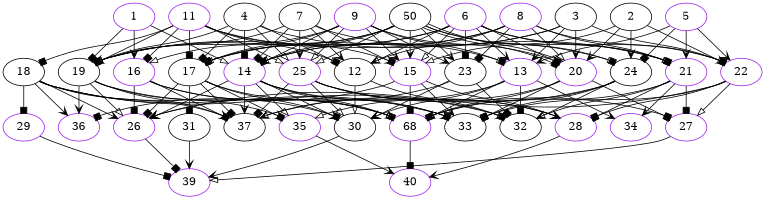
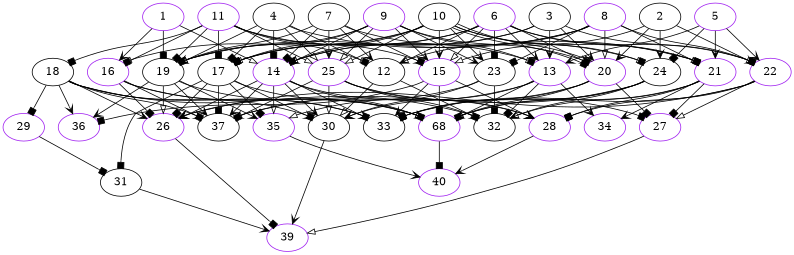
  digraph {
    node [alpha=0.09 color=purple]
    edge [arrowhead=vee]
    1 [expect_size=35418112]
    14 [expect_size=36936704]
    16 [alpha=0.01 expect_size=49581056]
    19 [alpha=0.04 color=black expect_size=29197312]
    30 [alpha=0.03 color=black expect_size=23074816]
    37 [alpha=0.16 color=black expect_size=42268672]
    n7 [alpha=0.08 expect_size=46659584 label=68]
    26 [expect_size=39762944]
    28 [alpha=0.08 expect_size=20813824]
    33 [alpha=0.14 color=black expect_size=41788416]
    35 [alpha=0.19 expect_size=43748352]
    36 [alpha=0.18 expect_size=21250048]
    39 [alpha=0.11 expect_size=18137088]
    40 [alpha=0.17 expect_size=52166656]
    2 [alpha=0.12 color=black expect_size=9891840]
    15 [alpha=0.16 expect_size=40084480]
    20 [alpha=0.10 expect_size=13274112]
    22 [expect_size=38120448]
    24 [alpha=0.13 color=black expect_size=27764736]
    27 [alpha=0.02 expect_size=41323520]
    32 [alpha=0.01 color=black expect_size=19638272]
    3 [alpha=0.14 color=black expect_size=45902848]
    13 [alpha=0.03 expect_size=50170880]
    17 [alpha=0.11 color=black expect_size=49082368]
    34 [alpha=0.19 expect_size=11960320]
    31 [alpha=0.08 color=black expect_size=46407680]
    4 [alpha=0.01 color=black expect_size=24465408]
    12 [alpha=0.12 color=black expect_size=22075392]
    21 [expect_size=36718592]
    25 [alpha=0.10 expect_size=48613376]
    5 [alpha=0.04 expect_size=30897152]
    6 [alpha=0.20 expect_size=8674304]
    23 [alpha=0.07 color=black expect_size=19809280]
    7 [alpha=0.16 color=black expect_size=39469056]
    8 [alpha=0.15 expect_size=36142080]
    9 [alpha=0.13 expect_size=6338560]
-   10 [alpha=0.10 color=black expect_size=9252864 label=50]
+   10 [alpha=0.10 color=black expect_size=9252864]
    11 [alpha=0.01 expect_size=46865408]
    18 [alpha=0.17 color=black expect_size=40524800]
    29 [alpha=0.14 expect_size=13837312]
    1 -> 14 [arrowhead=onormal]
    1 -> 16
    1 -> 19 [arrowhead=box]
    14 -> 30
    14 -> 37
    14 -> n7 [arrowhead=onormal]
    14 -> 26
    14 -> 28
    14 -> 33
    14 -> 35 [arrowhead=onormal]
    16 -> 37 [arrowhead=box]
    16 -> n7 [arrowhead=onormal]
    16 -> 26 [arrowhead=box]
    16 -> 33 [arrowhead=box]
    19 -> 37
    19 -> n7
    19 -> 26 [arrowhead=onormal]
    19 -> 35
    19 -> 36
    30 -> 39
    n7 -> 40 [arrowhead=box]
    26 -> 39 [arrowhead=box]
    28 -> 40
    35 -> 40
    2 -> 15 [arrowhead=onormal]
    2 -> 20
    2 -> 22
    2 -> 24
    15 -> n7 [arrowhead=box]
    15 -> 28
    15 -> 33
    15 -> 36 [arrowhead=box]
    20 -> n7 [arrowhead=box]
    20 -> 33 [arrowhead=box]
    20 -> 35 [arrowhead=onormal]
    20 -> 27 [arrowhead=box]
    22 -> 26
    22 -> 28 [arrowhead=box]
    22 -> 33 [arrowhead=box]
    22 -> 27 [arrowhead=onormal]
    24 -> 37 [arrowhead=onormal]
    24 -> n7
    24 -> 33 [arrowhead=box]
    24 -> 32 [arrowhead=onormal]
    27 -> 39 [arrowhead=onormal]
    3 -> 14
    3 -> 20
    3 -> 22 [arrowhead=box]
    3 -> 13
    3 -> 17 [arrowhead=box]
    13 -> 30
    13 -> 37
    13 -> n7 [arrowhead=onormal]
    13 -> 32 [arrowhead=box]
    13 -> 34
    17 -> 30
    17 -> 37 [arrowhead=box]
    17 -> n7 [arrowhead=box]
    17 -> 26 [arrowhead=box]
    17 -> 35 [arrowhead=box]
    17 -> 31 [arrowhead=box]
    31 -> 39
    4 -> 14 [arrowhead=box]
    4 -> 19 [arrowhead=onormal]
    4 -> 17 [arrowhead=box]
    4 -> 12 [arrowhead=box]
    4 -> 21 [arrowhead=onormal]
    4 -> 25 [arrowhead=onormal]
    12 -> 30 [arrowhead=onormal]
    12 -> 32
    21 -> n7 [arrowhead=onormal]
    21 -> 28 [arrowhead=box]
    21 -> 27 [arrowhead=box]
    21 -> 32
    21 -> 34
    25 -> 30 [arrowhead=onormal]
    25 -> 37 [arrowhead=box]
    25 -> 28
    25 -> 27 [arrowhead=box]
    25 -> 32 [arrowhead=box]
    5 -> 22
    5 -> 24 [arrowhead=box]
    5 -> 13
    5 -> 21
    6 -> 19 [arrowhead=box]
    6 -> 15 [arrowhead=onormal]
    6 -> 20
    6 -> 22 [arrowhead=box]
    6 -> 13
    6 -> 17 [arrowhead=box]
    6 -> 12 [arrowhead=onormal]
    6 -> 21 [arrowhead=box]
    6 -> 23 [arrowhead=box]
    23 -> 30
    23 -> 26
    23 -> 32 [arrowhead=box]
    7 -> 14 [arrowhead=box]
    7 -> 19 [arrowhead=onormal]
    7 -> 15
    7 -> 24 [arrowhead=box]
    7 -> 12
    7 -> 25
    8 -> 14 [arrowhead=box]
    8 -> 19
    8 -> 20 [arrowhead=onormal]
    8 -> 22 [arrowhead=onormal]
    8 -> 12
    8 -> 21 [arrowhead=onormal]
    8 -> 23 [arrowhead=box]
    9 -> 14
    9 -> 19
    9 -> 15
    9 -> 20 [arrowhead=box]
    9 -> 13 [arrowhead=onormal]
    9 -> 17 [arrowhead=onormal]
    9 -> 25 [arrowhead=onormal]
    9 -> 23
    10 -> 14 [arrowhead=onormal]
    10 -> 16 [arrowhead=onormal]
    10 -> 15
    10 -> 20 [arrowhead=box]
    10 -> 20 [arrowhead=onormal]
    10 -> 24 [arrowhead=onormal]
    10 -> 17 [arrowhead=box]
    10 -> 21 [arrowhead=box]
    10 -> 25 [arrowhead=onormal]
    10 -> 23
    11 -> 16 [arrowhead=box]
    11 -> 19 [arrowhead=box]
    11 -> 15 [arrowhead=box]
    11 -> 13 [arrowhead=box]
    11 -> 17 [arrowhead=box]
    11 -> 12 [arrowhead=onormal]
    11 -> 25 [arrowhead=onormal]
    11 -> 18 [arrowhead=box]
    18 -> 30 [arrowhead=box]
    18 -> 37
    18 -> 26
    18 -> 33
    18 -> 36
    18 -> 32 [arrowhead=onormal]
    18 -> 29 [arrowhead=box]
-   29 -> 39 [arrowhead=box]
+   29 -> 31 [arrowhead=box]
  }
